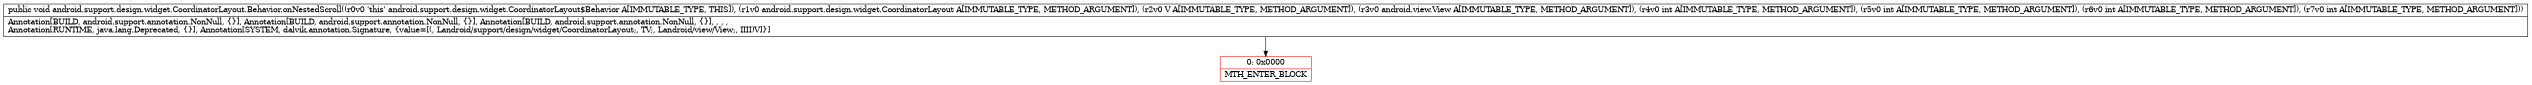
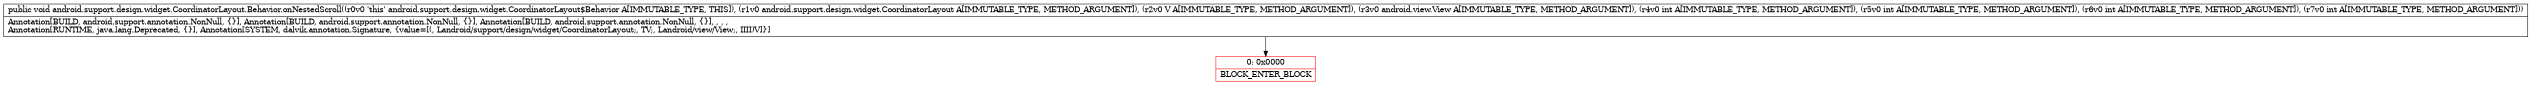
  digraph {
    node [shape=record]
-   n1 [color=red label="{0\:\ 0x0000|MTH_ENTER_BLOCK\l}"]
+   n1 [color=red label="{0\:\ 0x0000|BLOCK_ENTER_BLOCK\l}"]
    n2 [label="{public void android.support.design.widget.CoordinatorLayout.Behavior.onNestedScroll((r0v0 'this' android.support.design.widget.CoordinatorLayout$Behavior A[IMMUTABLE_TYPE, THIS]), (r1v0 android.support.design.widget.CoordinatorLayout A[IMMUTABLE_TYPE, METHOD_ARGUMENT]), (r2v0 V A[IMMUTABLE_TYPE, METHOD_ARGUMENT]), (r3v0 android.view.View A[IMMUTABLE_TYPE, METHOD_ARGUMENT]), (r4v0 int A[IMMUTABLE_TYPE, METHOD_ARGUMENT]), (r5v0 int A[IMMUTABLE_TYPE, METHOD_ARGUMENT]), (r6v0 int A[IMMUTABLE_TYPE, METHOD_ARGUMENT]), (r7v0 int A[IMMUTABLE_TYPE, METHOD_ARGUMENT]))  | Annotation[BUILD, android.support.annotation.NonNull, \{\}], Annotation[BUILD, android.support.annotation.NonNull, \{\}], Annotation[BUILD, android.support.annotation.NonNull, \{\}], , , , \lAnnotation[RUNTIME, java.lang.Deprecated, \{\}], Annotation[SYSTEM, dalvik.annotation.Signature, \{value=[(, Landroid\/support\/design\/widget\/CoordinatorLayout;, TV;, Landroid\/view\/View;, IIII)V]\}]\l}"]
    subgraph cluster_1 {
      label="R(0)"
    }
    n2 -> n1
  }
